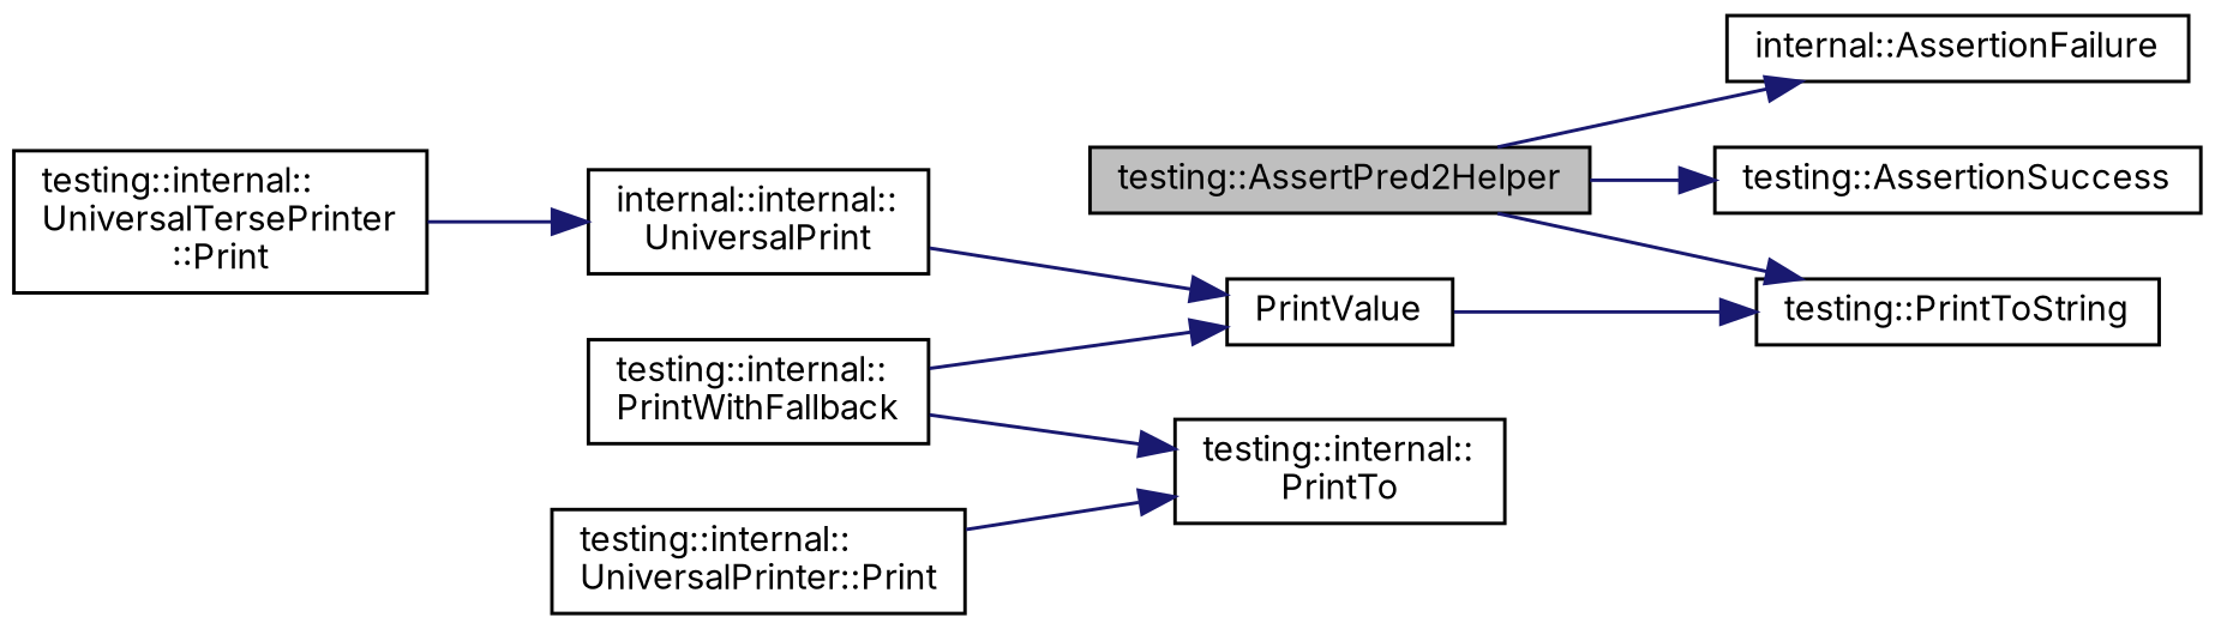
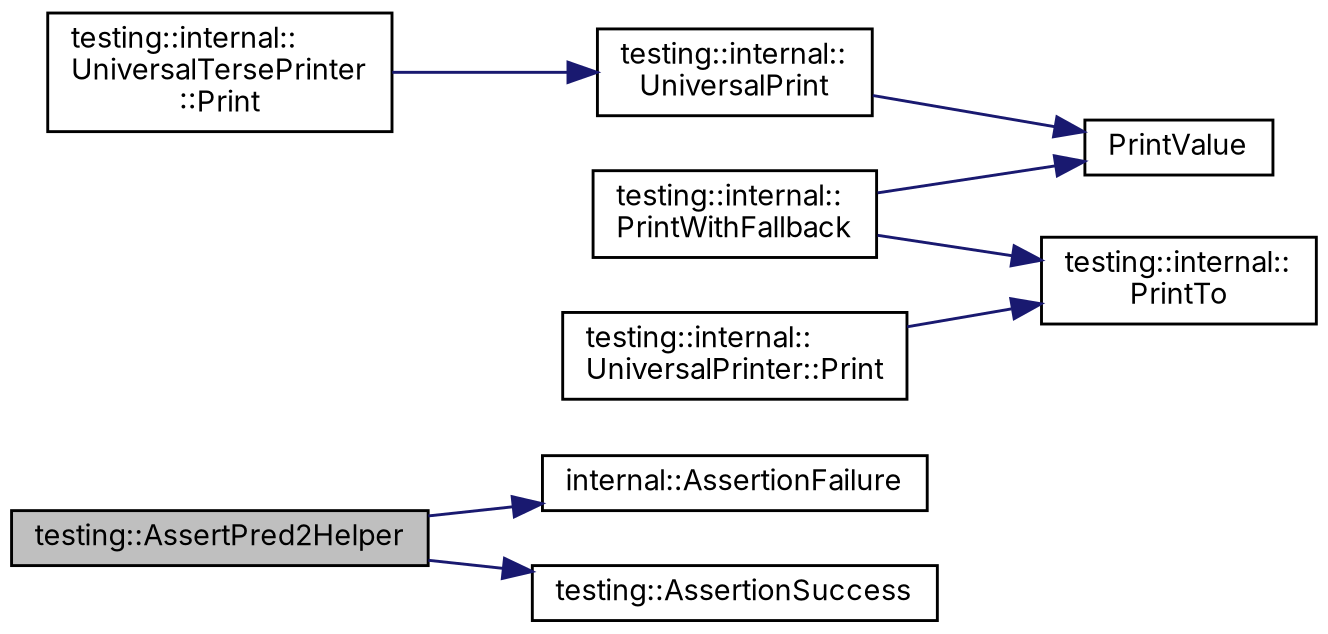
  digraph {
    fontname=Inter
    rankdir=LR
    node [color=black fontname=Inter fontsize=10 shape=record]
    edge [color=midnightblue fontname=Inter fontsize=10 labelfontname=Helvetica labelfontsize=10 style=solid]
    n1 [fillcolor=grey75 fontcolor=black height=0.2 label="testing::AssertPred2Helper" style=filled width=0.4]
    n2 [height=0.2 label="internal::AssertionFailure" width=0.4]
    n3 [height=0.2 label="testing::AssertionSuccess" width=0.4]
-   n4 [height=0.2 label="testing::PrintToString" width=0.4]
    n5 [height=0.2 label="testing::internal::\lUniversalTersePrinter\l::Print" width=0.4]
-   n6 [height=0.2 label="internal::internal::\lUniversalPrint" width=0.4]
+   n6 [height=0.2 label="testing::internal::\lUniversalPrint" width=0.4]
    n7 [height=0.2 label=PrintValue width=0.4]
    n8 [height=0.2 label="testing::internal::\lUniversalPrinter::Print" width=0.4]
    n9 [height=0.2 label="testing::internal::\lPrintTo" width=0.4]
    n10 [height=0.2 label="testing::internal::\lPrintWithFallback" width=0.4]
    n1 -> n2
    n1 -> n3
-   n1 -> n4
    n5 -> n6
    n6 -> n7
-   n7 -> n4
    n8 -> n9
    n10 -> n7
    n10 -> n9
  }
